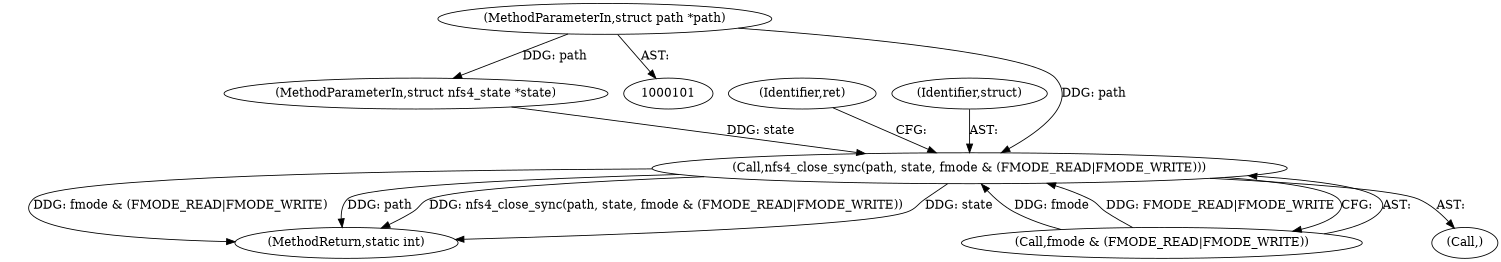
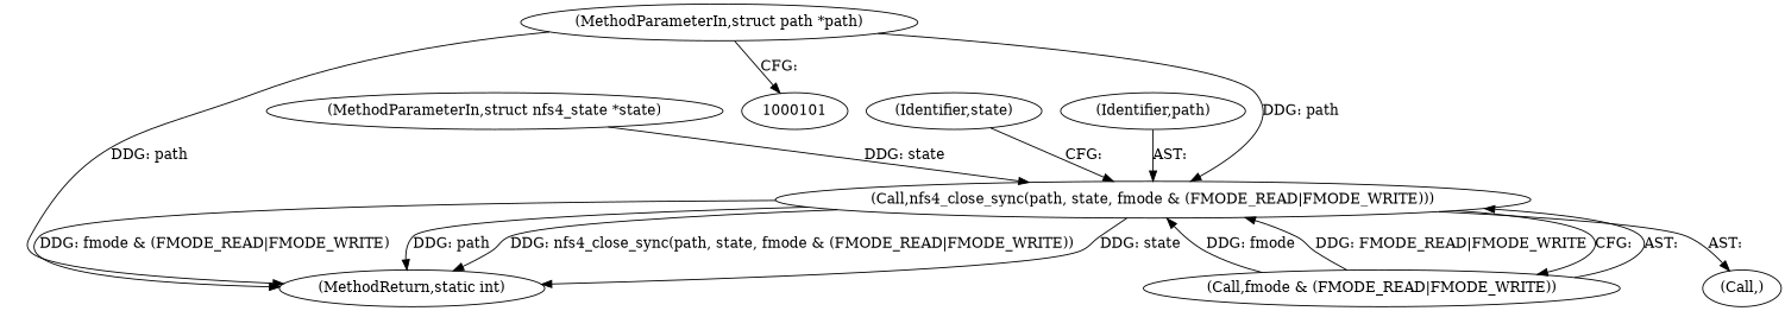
  digraph {
    n1 [label="(MethodParameterIn,struct path *path)"]
    n2 [label="(Call,nfs4_close_sync(path, state, fmode & (FMODE_READ|FMODE_WRITE)))"]
    n3 [label="(MethodReturn,static int)"]
    1000101
    n5 [label="(Call,fmode & (FMODE_READ|FMODE_WRITE))"]
    n6 [label="(Call,)"]
    n7 [label="(MethodParameterIn,struct nfs4_state *state)"]
-   n8 [label="(Identifier,ret)"]
-   n9 [label="(Identifier,struct)"]
+   n8 [label="(Identifier,state)"]
+   n9 [label="(Identifier,path)"]
    n1 -> n2 [label="DDG: path"]
-   n1 -> n7 [label="DDG: path"]
-   n1 -> 1000101 [label="AST: "]
+   n1 -> n3 [label="DDG: path"]
+   n1 -> 1000101 [label="CFG: "]
    n2 -> n3 [label="DDG: state"]
    n2 -> n3 [label="DDG: fmode & (FMODE_READ|FMODE_WRITE)"]
    n2 -> n3 [label="DDG: path"]
    n2 -> n3 [label="DDG: nfs4_close_sync(path, state, fmode & (FMODE_READ|FMODE_WRITE))"]
    n2 -> n5 [label="CFG: "]
    n2 -> n6 [label="AST: "]
    n5 -> n2 [label="AST: "]
    n5 -> n2 [label="DDG: fmode"]
    n5 -> n2 [label="DDG: FMODE_READ|FMODE_WRITE"]
    n7 -> n2 [label="DDG: state"]
    n8 -> n2 [label="CFG: "]
    n9 -> n2 [label="AST: "]
  }
